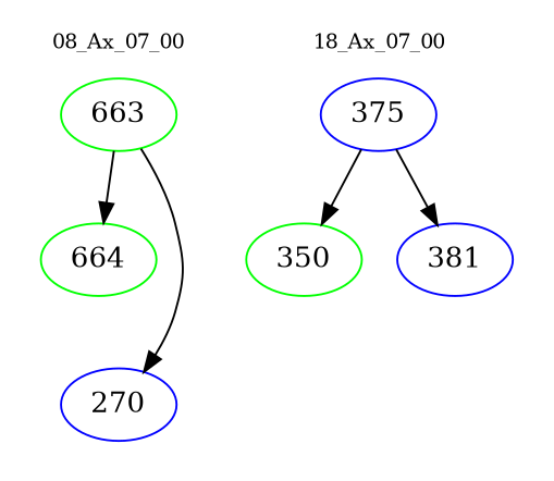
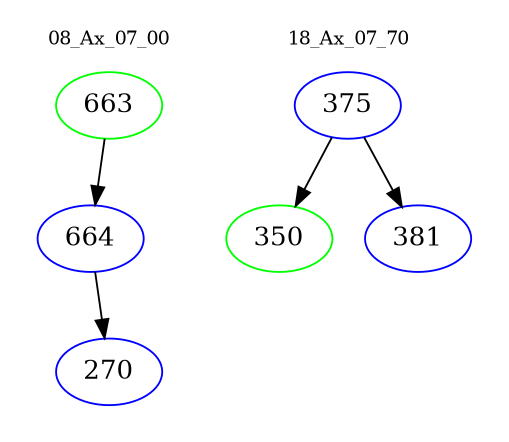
  digraph {
    node [color=green]
    edge [color=black]
    n1 [label=663]
-   n2 [label=664]
+   n2 [color=blue label=664]
    n3 [color=blue label=270]
    n4 [color=blue label=375]
    n5 [label=350]
    n6 [color=blue label=381]
    subgraph cluster_1 {
      color=white
      fontsize=10
      label="08_Ax_07_00"
      n1
      n2
      n3
    }
    subgraph cluster_2 {
      color=white
      fontsize=10
-     label="18_Ax_07_00"
+     label="18_Ax_07_70"
      n4
      n5
      n6
    }
    n1 -> n2
-   n1 -> n3
+   n2 -> n3
    n4 -> n5
    n4 -> n6
  }
